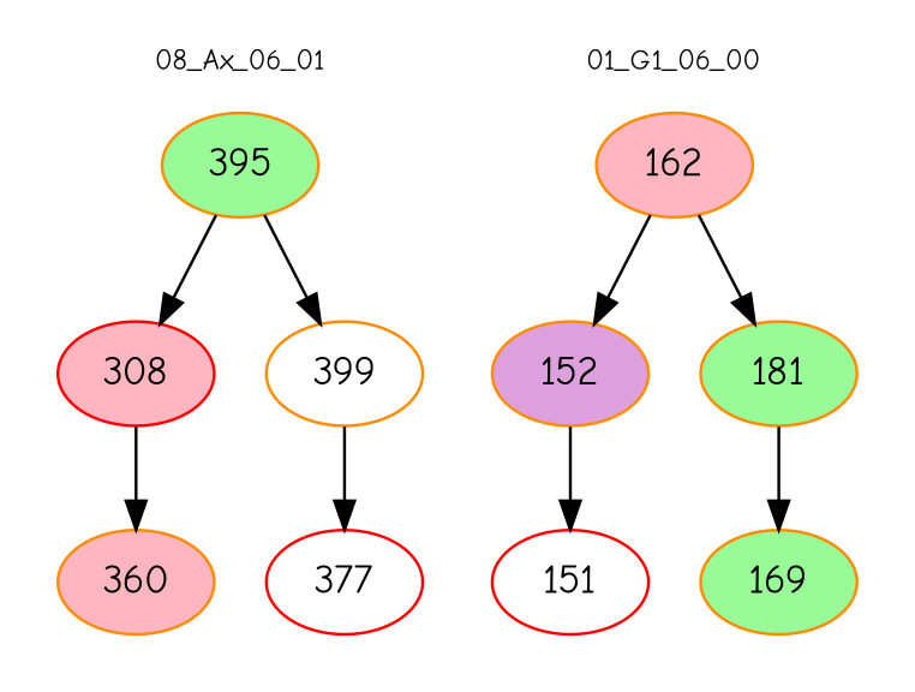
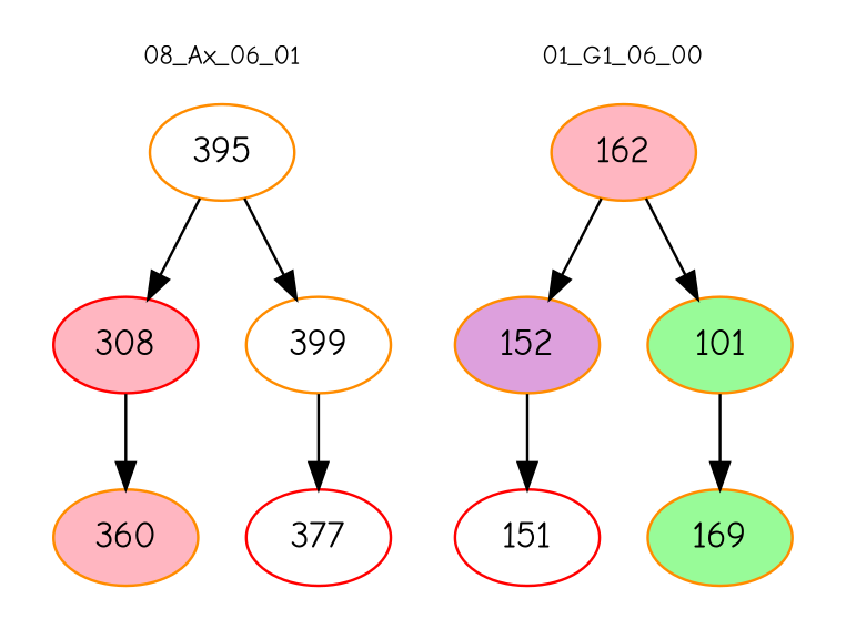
  digraph {
    fontname="Comic Neue"
    node [color=darkorange fillcolor=white fontname="Comic Neue" style=filled]
    edge [color=black fontname="Comic Neue"]
-   n1 [fillcolor=palegreen label=395]
+   n1 [label=395]
    n2 [color=red fillcolor=lightpink label=308]
    n3 [label=399]
    n4 [fillcolor=lightpink label=360]
    n5 [color=red label=377]
    n6 [fillcolor=lightpink label=162]
    n7 [fillcolor=plum label=152]
-   n8 [fillcolor=palegreen label=181]
+   n8 [fillcolor=palegreen label=101]
    n9 [color=red label=151]
    n10 [fillcolor=palegreen label=169]
    subgraph cluster_1 {
      color=white
      fontsize=10
      label="08_Ax_06_01"
      n1
      n2
      n3
      n4
      n5
    }
    subgraph cluster_2 {
      color=white
      fontsize=10
      label="01_G1_06_00"
      n6
      n7
      n8
      n9
      n10
    }
    n1 -> n2
    n1 -> n3
    n2 -> n4
    n3 -> n5
    n6 -> n7
    n6 -> n8
    n7 -> n9
    n8 -> n10
  }
